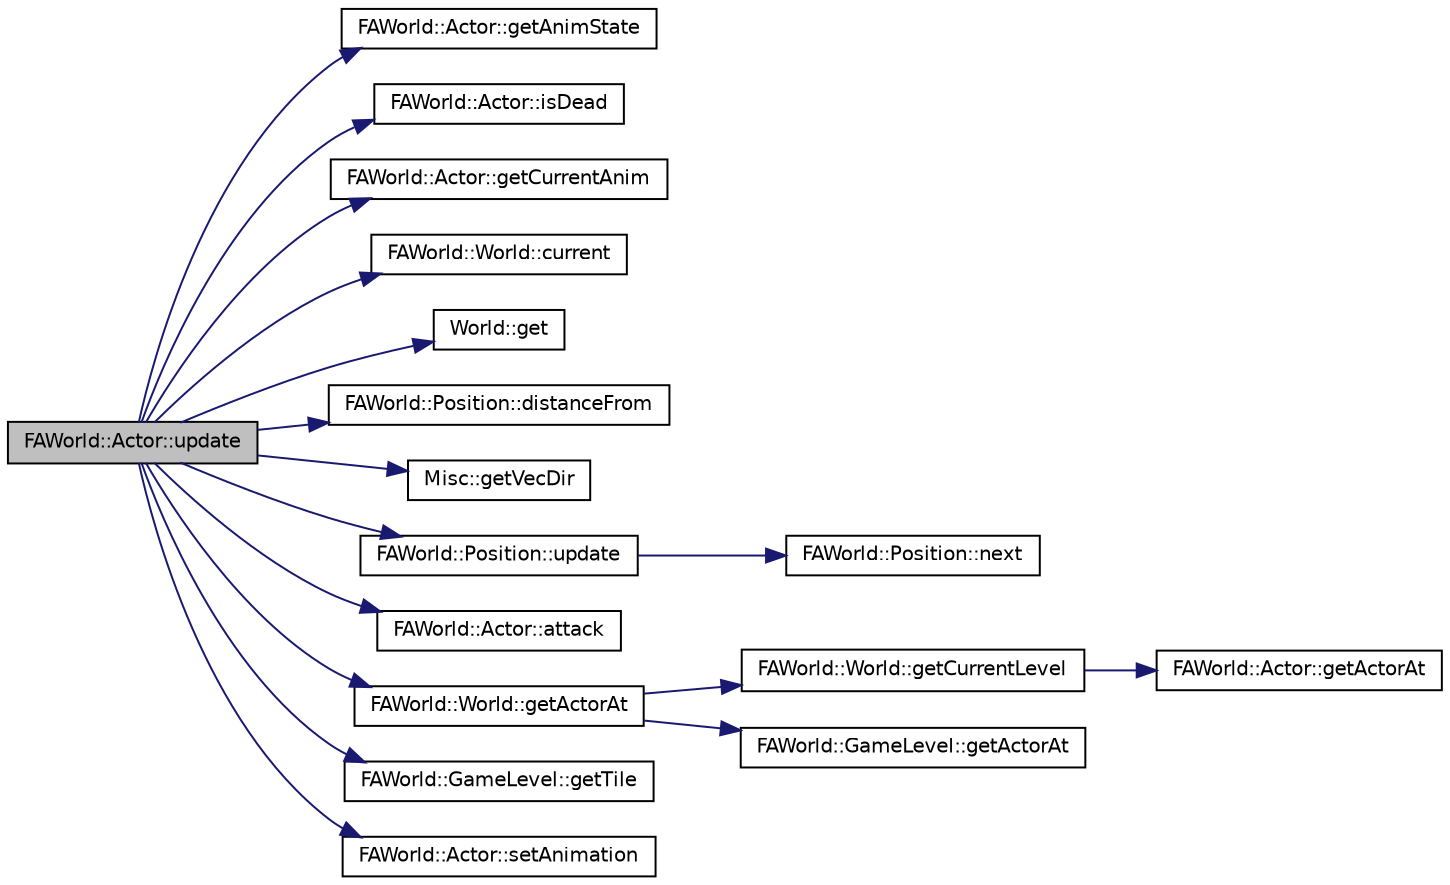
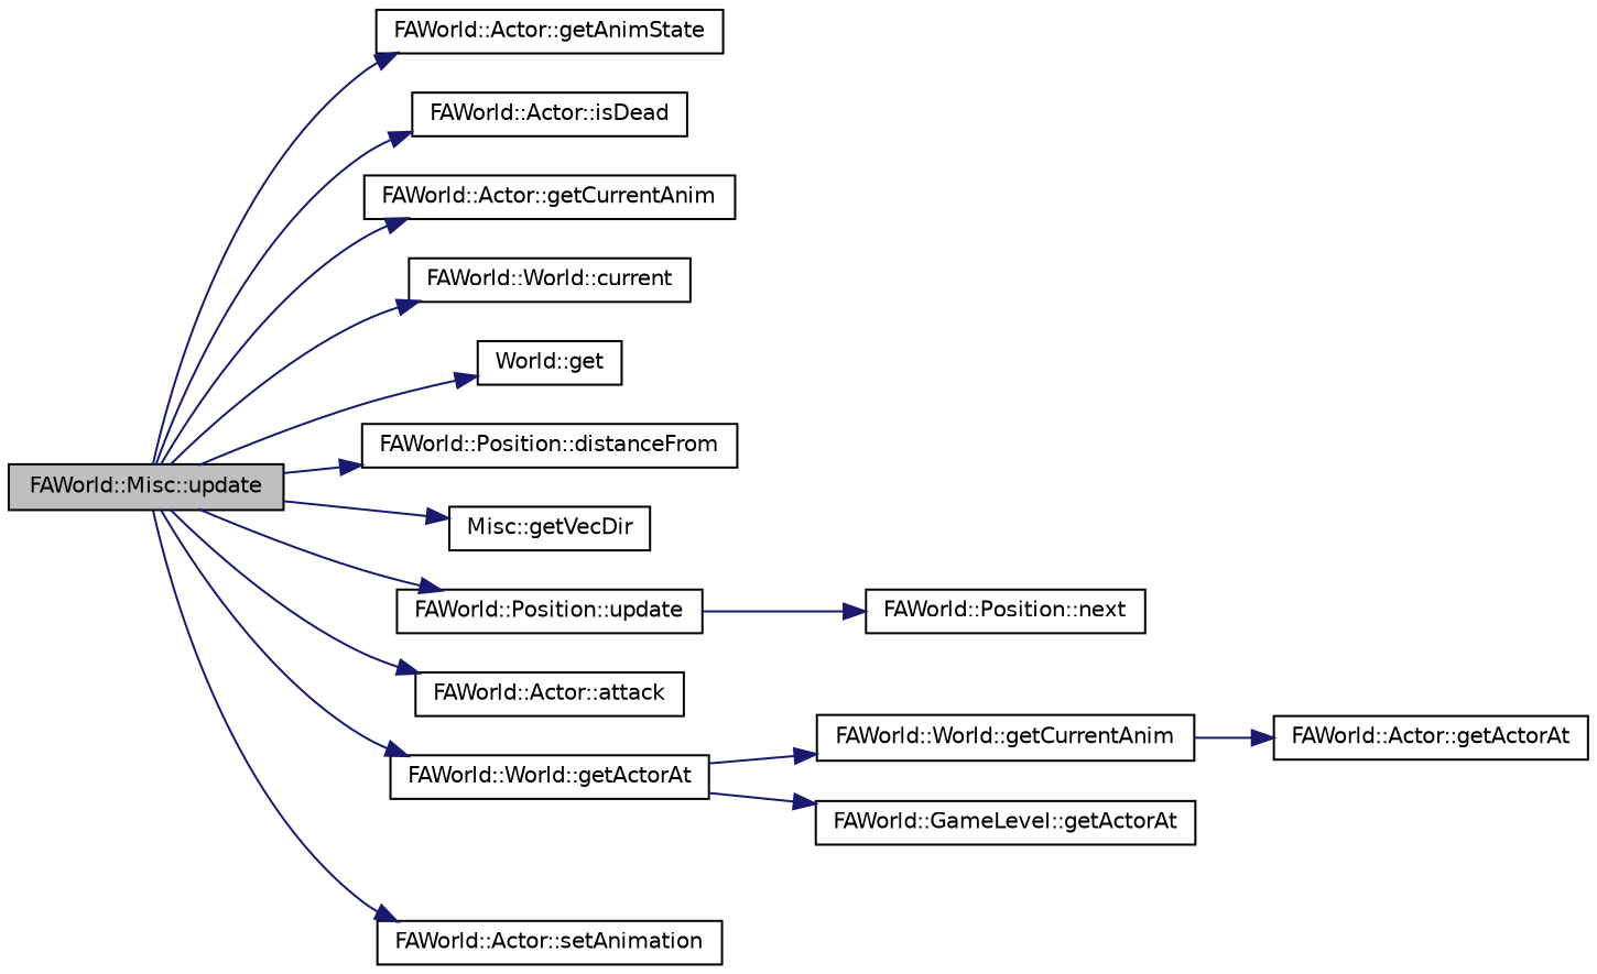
  digraph {
    rankdir=LR
    node [color=black fillcolor=white fontname=Helvetica fontsize=10 shape=record style=filled]
    edge [color=midnightblue fontname=Helvetica fontsize=10 labelfontname=Helvetica labelfontsize=10 style=solid]
-   n1 [fillcolor=grey75 fontcolor=black height=0.2 label="FAWorld::Actor::update" width=0.4]
+   n1 [fillcolor=grey75 fontcolor=black height=0.2 label="FAWorld::Misc::update" width=0.4]
    n2 [height=0.2 label="FAWorld::Actor::getAnimState" width=0.4]
    n3 [height=0.2 label="FAWorld::Actor::isDead" width=0.4]
    n4 [height=0.2 label="FAWorld::Actor::getCurrentAnim" width=0.4]
    n5 [height=0.2 label="FAWorld::World::current" width=0.4]
    n6 [height=0.2 label="World::get" width=0.4]
    n7 [height=0.2 label="FAWorld::Position::distanceFrom" width=0.4]
    n8 [height=0.2 label="Misc::getVecDir" width=0.4]
    n9 [height=0.2 label="FAWorld::Position::update" width=0.4]
    n10 [height=0.2 label="FAWorld::Actor::attack" width=0.4]
    n11 [height=0.2 label="FAWorld::World::getActorAt" width=0.4]
-   n12 [height=0.2 label="FAWorld::GameLevel::getTile" width=0.4]
    n13 [height=0.2 label="FAWorld::Actor::setAnimation" width=0.4]
    n14 [height=0.2 label="FAWorld::Position::next" width=0.4]
-   n15 [height=0.2 label="FAWorld::World::getCurrentLevel" width=0.4]
+   n15 [height=0.2 label="FAWorld::World::getCurrentAnim" width=0.4]
    n16 [height=0.2 label="FAWorld::GameLevel::getActorAt" width=0.4]
    n17 [height=0.2 label="FAWorld::Actor::getActorAt" width=0.4]
    n1 -> n2
    n1 -> n3
    n1 -> n4
    n1 -> n5
    n1 -> n6
    n1 -> n7
    n1 -> n8
    n1 -> n9
    n1 -> n10
    n1 -> n11
-   n1 -> n12
    n1 -> n13
    n9 -> n14
    n11 -> n15
    n11 -> n16
    n15 -> n17
  }
